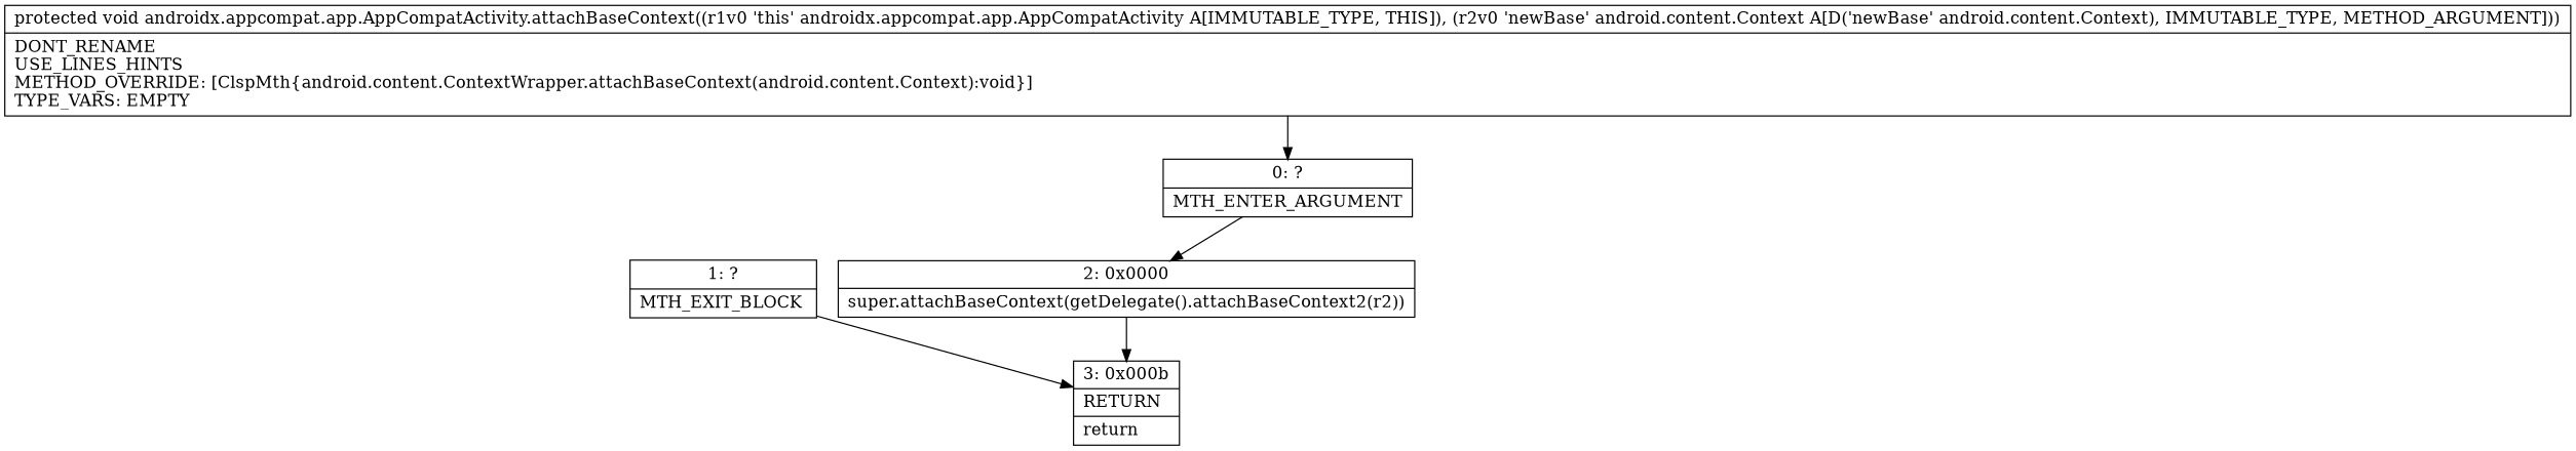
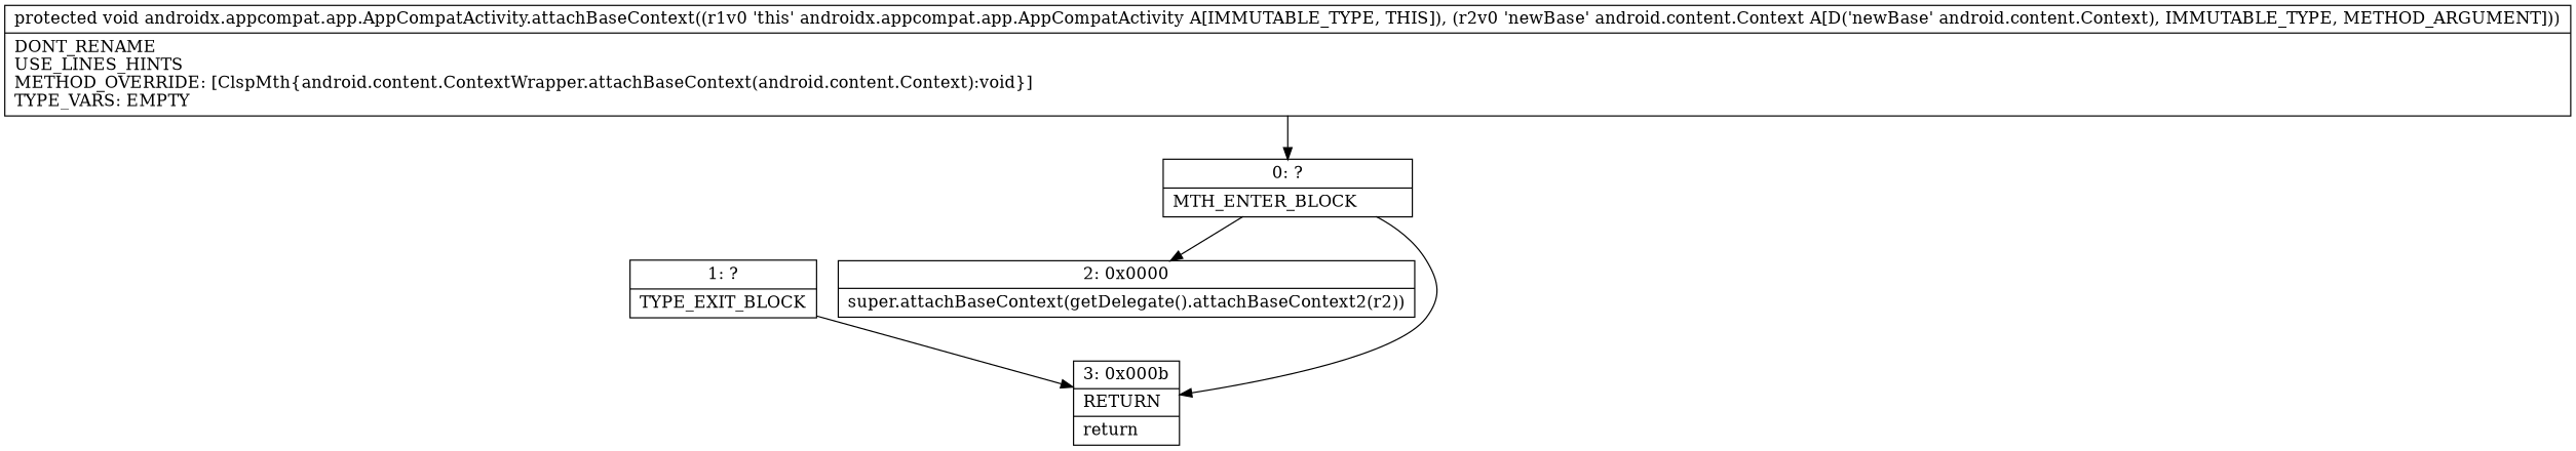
  digraph {
    node [shape=record]
-   n1 [label="{0\:\ ?|MTH_ENTER_ARGUMENT\l}"]
+   n1 [label="{0\:\ ?|MTH_ENTER_BLOCK\l}"]
    n2 [label="{2\:\ 0x0000|super.attachBaseContext(getDelegate().attachBaseContext2(r2))\l}"]
    n3 [label="{3\:\ 0x000b|RETURN\l|return\l}"]
-   n4 [label="{1\:\ ?|MTH_EXIT_BLOCK\l}"]
+   n4 [label="{1\:\ ?|TYPE_EXIT_BLOCK\l}"]
    n5 [label="{protected void androidx.appcompat.app.AppCompatActivity.attachBaseContext((r1v0 'this' androidx.appcompat.app.AppCompatActivity A[IMMUTABLE_TYPE, THIS]), (r2v0 'newBase' android.content.Context A[D('newBase' android.content.Context), IMMUTABLE_TYPE, METHOD_ARGUMENT]))  | DONT_RENAME\lUSE_LINES_HINTS\lMETHOD_OVERRIDE: [ClspMth\{android.content.ContextWrapper.attachBaseContext(android.content.Context):void\}]\lTYPE_VARS: EMPTY\l}"]
    n1 -> n2
-   n2 -> n3
+   n1 -> n3
    n4 -> n3
    n5 -> n1
  }
